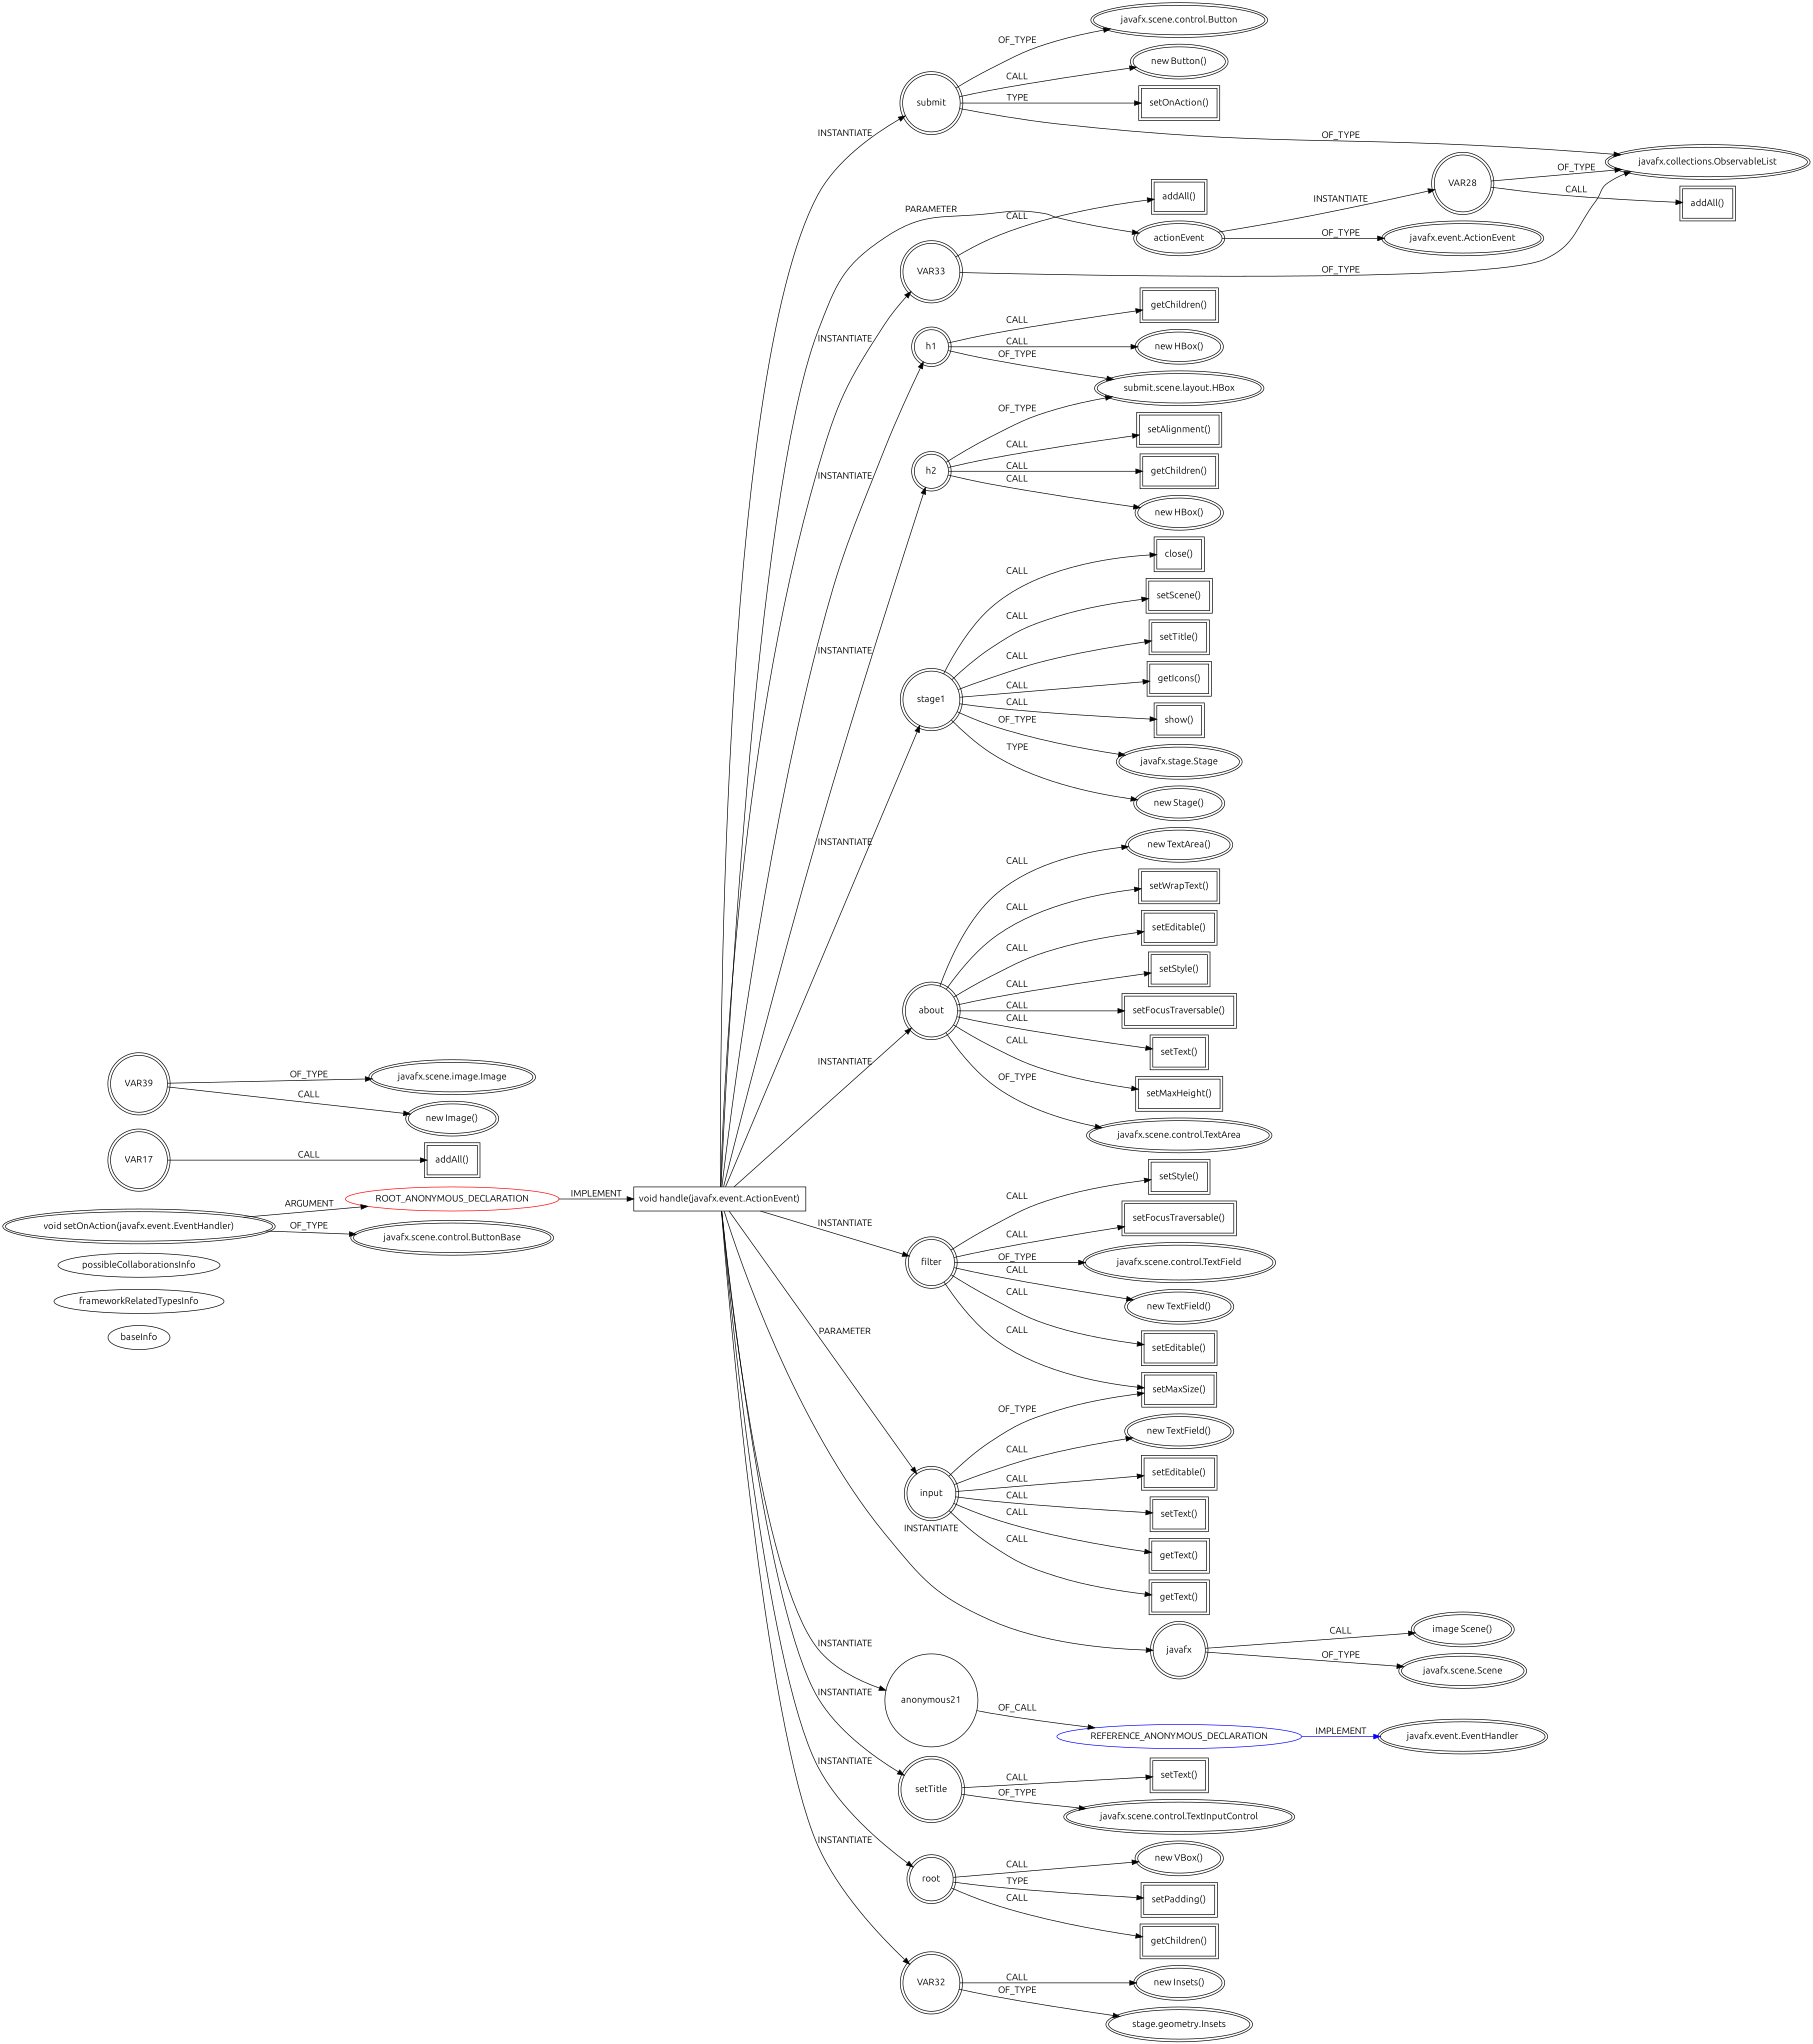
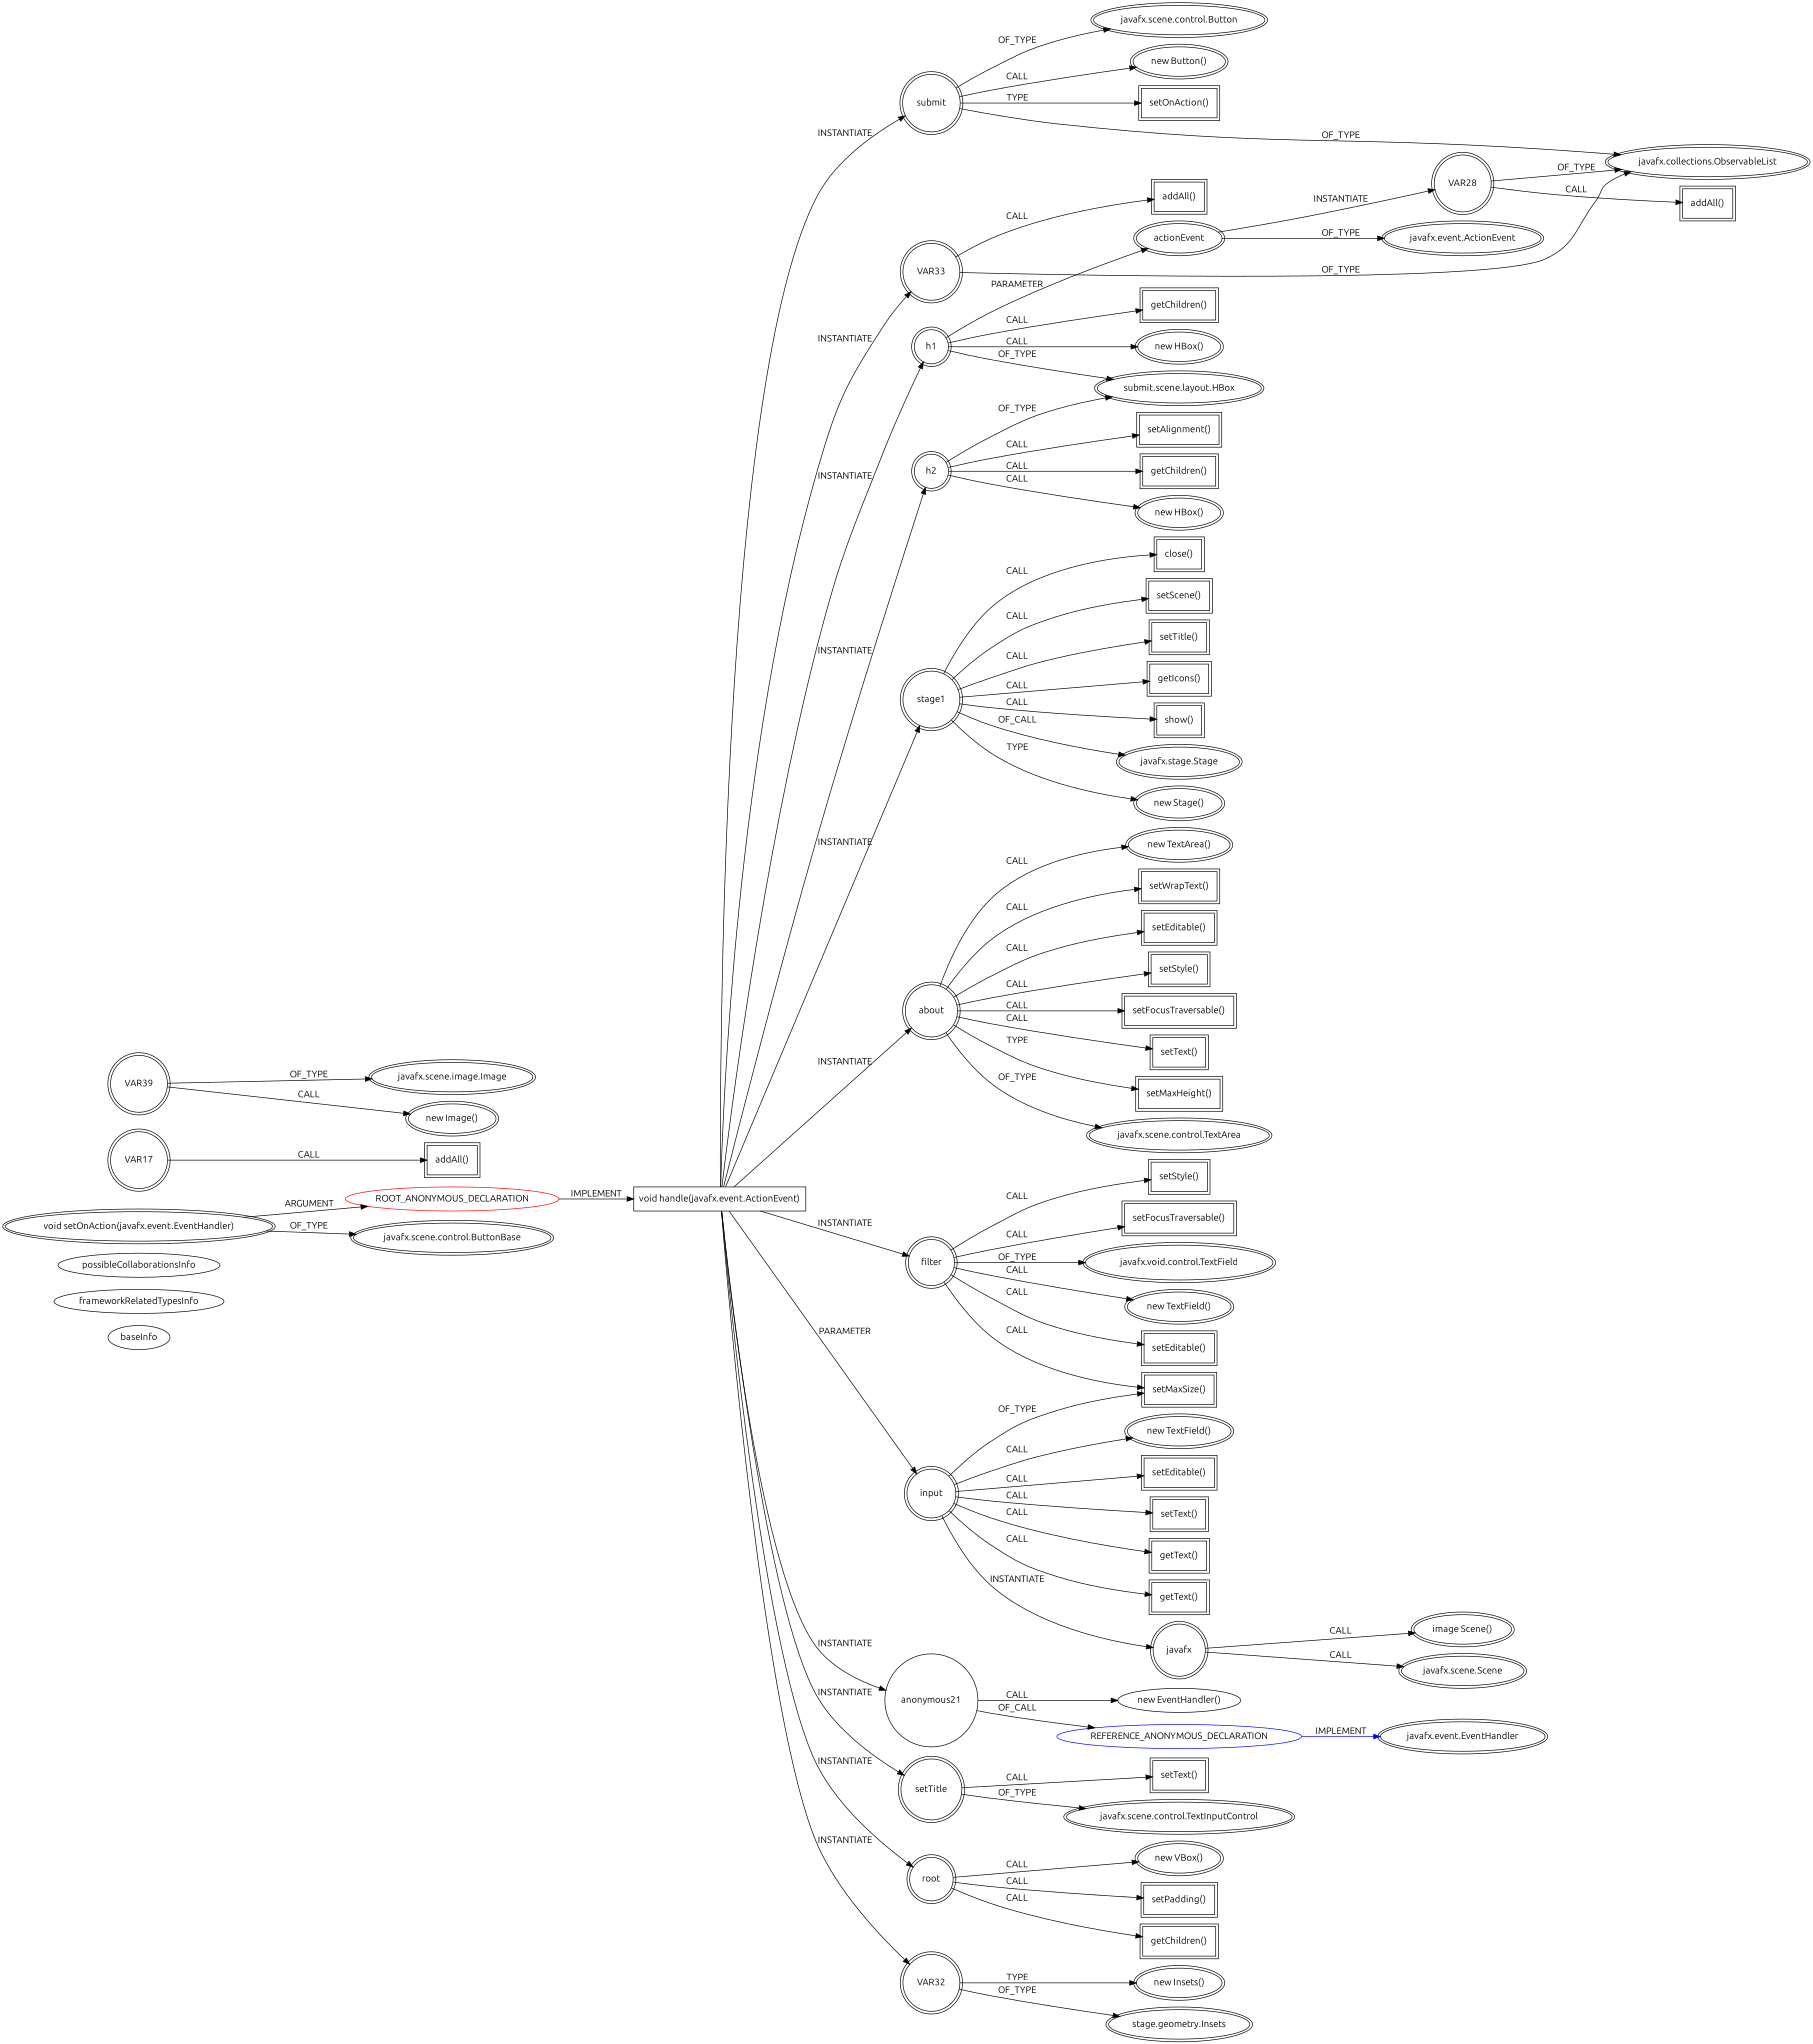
  digraph {
    fontname=Ubuntu
    rankdir=LR
    node [fontname=Ubuntu isFrameworkType=true vertexType=INSIDE_CALL peripheries=2]
    edge [fontname=Ubuntu]
    baseInfo [category=extension_graph graphId=514 isAnonymous=true possibleRelation=true isFrameworkType="" vertexType="" peripheries=""]
    frameworkRelatedTypesInfo [0="javafx.event.EventHandler" isFrameworkType="" vertexType="" peripheries=""]
    possibleCollaborationsInfo [0="514~OVERRIDING_METHOD_DECLARATION-INSTANTIATION-~javafx.event.EventHandler ~javafx.event.EventHandler ~true~true" isFrameworkType="" vertexType="" peripheries=""]
    n4 [color=red isFrameworkType=false label=ROOT_ANONYMOUS_DECLARATION vertexType=ROOT_ANONYMOUS_DECLARATION peripheries=""]
    n5 [isFrameworkType=false label="void handle(javafx.event.ActionEvent)" shape=box vertexType=OVERRIDING_METHOD_DECLARATION peripheries=""]
    n6 [label="javafx.event.EventHandler" vertexType=FRAMEWORK_INTERFACE_TYPE]
    n7 [label=actionEvent vertexType=PARAMETER_DECLARATION]
    n8 [label=stage1 shape=circle vertexType=VARIABLE_EXPRESION]
    n9 [label=about shape=circle vertexType=VARIABLE_EXPRESION]
    n10 [label=filter shape=circle vertexType=VARIABLE_EXPRESION]
    n11 [label=input shape=circle vertexType=VARIABLE_EXPRESION]
    n12 [label=h1 shape=circle vertexType=VARIABLE_EXPRESION]
    n13 [label=submit shape=circle vertexType=VARIABLE_EXPRESION]
    n14 [isFrameworkType=false label=anonymous21 shape=circle vertexType=VARIABLE_EXPRESION peripheries=""]
    n15 [label=setTitle shape=circle vertexType=VARIABLE_EXPRESION]
    n16 [label=h2 shape=circle vertexType=VARIABLE_EXPRESION]
    n17 [label=root shape=circle vertexType=VARIABLE_EXPRESION]
    n18 [label=VAR32 shape=circle vertexType=VARIABLE_EXPRESION]
    n19 [label=VAR33 shape=circle vertexType=VARIABLE_EXPRESION]
    n20 [label=javafx shape=circle vertexType=VARIABLE_EXPRESION]
    n21 [label="void setOnAction(javafx.event.EventHandler)" vertexType=OUTSIDE_CALL]
    n22 [label="javafx.scene.control.ButtonBase" vertexType=FRAMEWORK_CLASS_TYPE]
    n23 [label=VAR28 shape=circle vertexType=VARIABLE_EXPRESION]
    n24 [label="javafx.event.ActionEvent" vertexType=FRAMEWORK_CLASS_TYPE]
    n25 [label="javafx.stage.Stage" vertexType=FRAMEWORK_CLASS_TYPE]
    n26 [label="new Stage()" vertexType=CONSTRUCTOR_CALL]
    n27 [label="close()" shape=box]
    n28 [label="setScene()" shape=box]
    n29 [label="setTitle()" shape=box]
    n30 [label="getIcons()" shape=box]
    n31 [label="show()" shape=box]
    n32 [label="javafx.scene.control.TextArea" vertexType=FRAMEWORK_CLASS_TYPE]
    n33 [label="new TextArea()" vertexType=CONSTRUCTOR_CALL]
    n34 [label="setWrapText()" shape=box]
    n35 [label="setEditable()" shape=box]
    n36 [label="setStyle()" shape=box]
    n37 [label="setFocusTraversable()" shape=box]
    n38 [label="setText()" shape=box]
    n39 [label="setMaxHeight()" shape=box]
-   n40 [label="javafx.scene.control.TextField" vertexType=FRAMEWORK_CLASS_TYPE]
+   n40 [label="javafx.void.control.TextField" vertexType=FRAMEWORK_CLASS_TYPE]
    n41 [label="new TextField()" vertexType=CONSTRUCTOR_CALL]
    n42 [label="setEditable()" shape=box]
    n43 [label="setStyle()" shape=box]
    n44 [label="setFocusTraversable()" shape=box]
    n45 [label="setMaxSize()" shape=box]
    n46 [label="new TextField()" vertexType=CONSTRUCTOR_CALL]
    n47 [label="setEditable()" shape=box]
    n48 [label="setText()" shape=box]
    n49 [label="getText()" shape=box]
    n50 [label="getText()" shape=box]
    n51 [label="submit.scene.layout.HBox" vertexType=FRAMEWORK_CLASS_TYPE]
    n52 [label="new HBox()" vertexType=CONSTRUCTOR_CALL]
    n53 [label="getChildren()" shape=box]
    n54 [label=VAR17 shape=circle vertexType=VARIABLE_EXPRESION]
    n55 [label="addAll()" shape=box]
    n56 [label="javafx.collections.ObservableList" vertexType=FRAMEWORK_INTERFACE_TYPE]
    n57 [label="javafx.scene.control.Button" vertexType=FRAMEWORK_CLASS_TYPE]
    n58 [label="new Button()" vertexType=CONSTRUCTOR_CALL]
    n59 [label="setOnAction()" shape=box]
    n60 [color=blue isFrameworkType=false label=REFERENCE_ANONYMOUS_DECLARATION vertexType=REFERENCE_ANONYMOUS_DECLARATION peripheries=""]
+   n61 [isFrameworkType=false label="new EventHandler()" vertexType=CONSTRUCTOR_CALL peripheries=""]
    n62 [label="javafx.scene.control.TextInputControl" vertexType=FRAMEWORK_CLASS_TYPE]
    n63 [label="setText()" shape=box]
    n64 [label="new HBox()" vertexType=CONSTRUCTOR_CALL]
    n65 [label="setAlignment()" shape=box]
    n66 [label="getChildren()" shape=box]
    n67 [label="addAll()" shape=box]
    n68 [label="new VBox()" vertexType=CONSTRUCTOR_CALL]
    n69 [label="setPadding()" shape=box]
    n70 [label="getChildren()" shape=box]
    n71 [label="stage.geometry.Insets" vertexType=FRAMEWORK_CLASS_TYPE]
    n72 [label="new Insets()" vertexType=CONSTRUCTOR_CALL]
    n73 [label="addAll()" shape=box]
    n74 [label="javafx.scene.Scene" vertexType=FRAMEWORK_CLASS_TYPE]
    n75 [label="image Scene()" vertexType=CONSTRUCTOR_CALL]
    n76 [label=VAR39 shape=circle vertexType=VARIABLE_EXPRESION]
    n77 [label="javafx.scene.image.Image" vertexType=FRAMEWORK_CLASS_TYPE]
    n78 [label="new Image()" vertexType=CONSTRUCTOR_CALL]
    n4 -> n5 [label=IMPLEMENT]
-   n5 -> n7 [label=PARAMETER]
+   n12 -> n7 [label=PARAMETER]
    n5 -> n8 [label=INSTANTIATE]
    n5 -> n9 [label=INSTANTIATE]
    n5 -> n10 [label=INSTANTIATE]
    n5 -> n11 [label=PARAMETER]
    n5 -> n12 [label=INSTANTIATE]
    n5 -> n13 [label=INSTANTIATE]
    n5 -> n14 [label=INSTANTIATE]
    n5 -> n15 [label=INSTANTIATE]
    n5 -> n16 [label=INSTANTIATE]
    n5 -> n17 [label=INSTANTIATE]
    n5 -> n18 [label=INSTANTIATE]
    n5 -> n19 [label=INSTANTIATE]
-   n5 -> n20 [label=INSTANTIATE]
+   n11 -> n20 [label=INSTANTIATE]
    n7 -> n23 [label=INSTANTIATE]
    n7 -> n24 [label=OF_TYPE]
-   n8 -> n25 [label=OF_TYPE]
+   n8 -> n25 [label=OF_CALL]
    n8 -> n26 [label=TYPE]
    n8 -> n27 [label=CALL]
    n8 -> n28 [label=CALL]
    n8 -> n29 [label=CALL]
    n8 -> n30 [label=CALL]
    n8 -> n31 [label=CALL]
    n9 -> n32 [label=OF_TYPE]
    n9 -> n33 [label=CALL]
    n9 -> n34 [label=CALL]
    n9 -> n35 [label=CALL]
    n9 -> n36 [label=CALL]
    n9 -> n37 [label=CALL]
    n9 -> n38 [label=CALL]
-   n9 -> n39 [label=CALL]
+   n9 -> n39 [label=TYPE]
    n10 -> n40 [label=OF_TYPE]
    n10 -> n41 [label=CALL]
    n10 -> n42 [label=CALL]
    n10 -> n43 [label=CALL]
    n10 -> n44 [label=CALL]
    n10 -> n45 [label=CALL]
    n11 -> n45 [label=OF_TYPE]
    n11 -> n46 [label=CALL]
    n11 -> n47 [label=CALL]
    n11 -> n48 [label=CALL]
    n11 -> n49 [label=CALL]
    n11 -> n50 [label=CALL]
    n12 -> n51 [label=OF_TYPE]
    n12 -> n52 [label=CALL]
    n12 -> n53 [label=CALL]
    n13 -> n56 [label=OF_TYPE]
    n13 -> n57 [label=OF_TYPE]
    n13 -> n58 [label=CALL]
    n13 -> n59 [label=TYPE]
    n14 -> n60 [label=OF_CALL]
+   n14 -> n61 [label=CALL]
    n15 -> n62 [label=OF_TYPE]
    n15 -> n63 [label=CALL]
    n16 -> n51 [label=OF_TYPE]
    n16 -> n64 [label=CALL]
    n16 -> n65 [label=CALL]
    n16 -> n66 [label=CALL]
    n17 -> n68 [label=CALL]
-   n17 -> n69 [label=TYPE]
+   n17 -> n69 [label=CALL]
    n17 -> n70 [label=CALL]
    n18 -> n71 [label=OF_TYPE]
-   n18 -> n72 [label=CALL]
+   n18 -> n72 [label=TYPE]
    n19 -> n56 [label=OF_TYPE]
    n19 -> n73 [label=CALL]
-   n20 -> n74 [label=OF_TYPE]
+   n20 -> n74 [label=CALL]
    n20 -> n75 [label=CALL]
    n21 -> n4 [label=ARGUMENT]
    n21 -> n22 [label=OF_TYPE]
    n23 -> n56 [label=OF_TYPE]
    n23 -> n67 [label=CALL]
    n54 -> n55 [label=CALL]
    n60 -> n6 [color=blue label=IMPLEMENT]
    n76 -> n77 [label=OF_TYPE]
    n76 -> n78 [label=CALL]
  }
